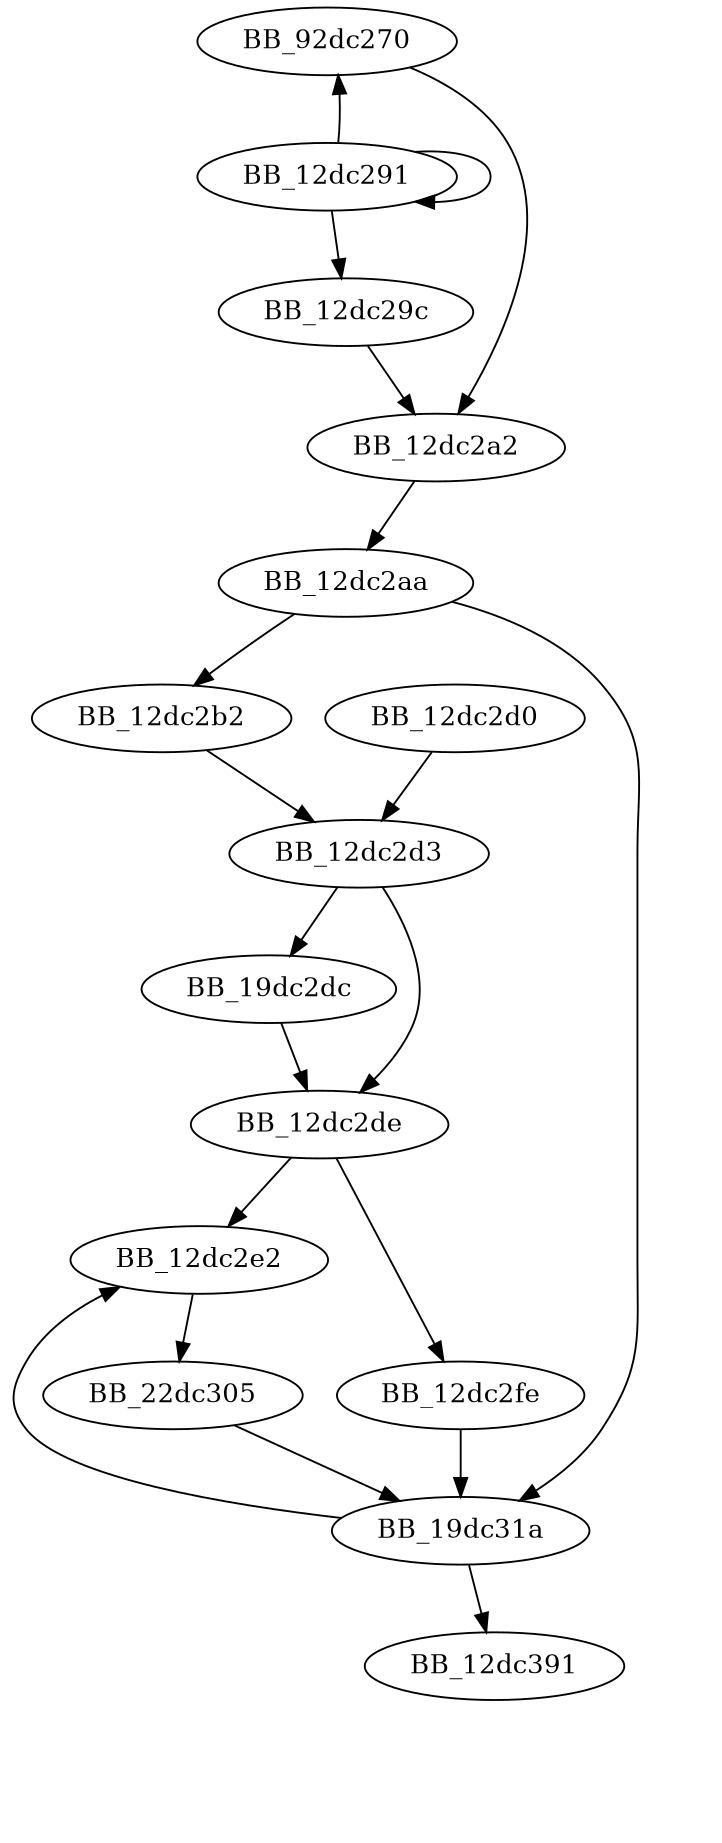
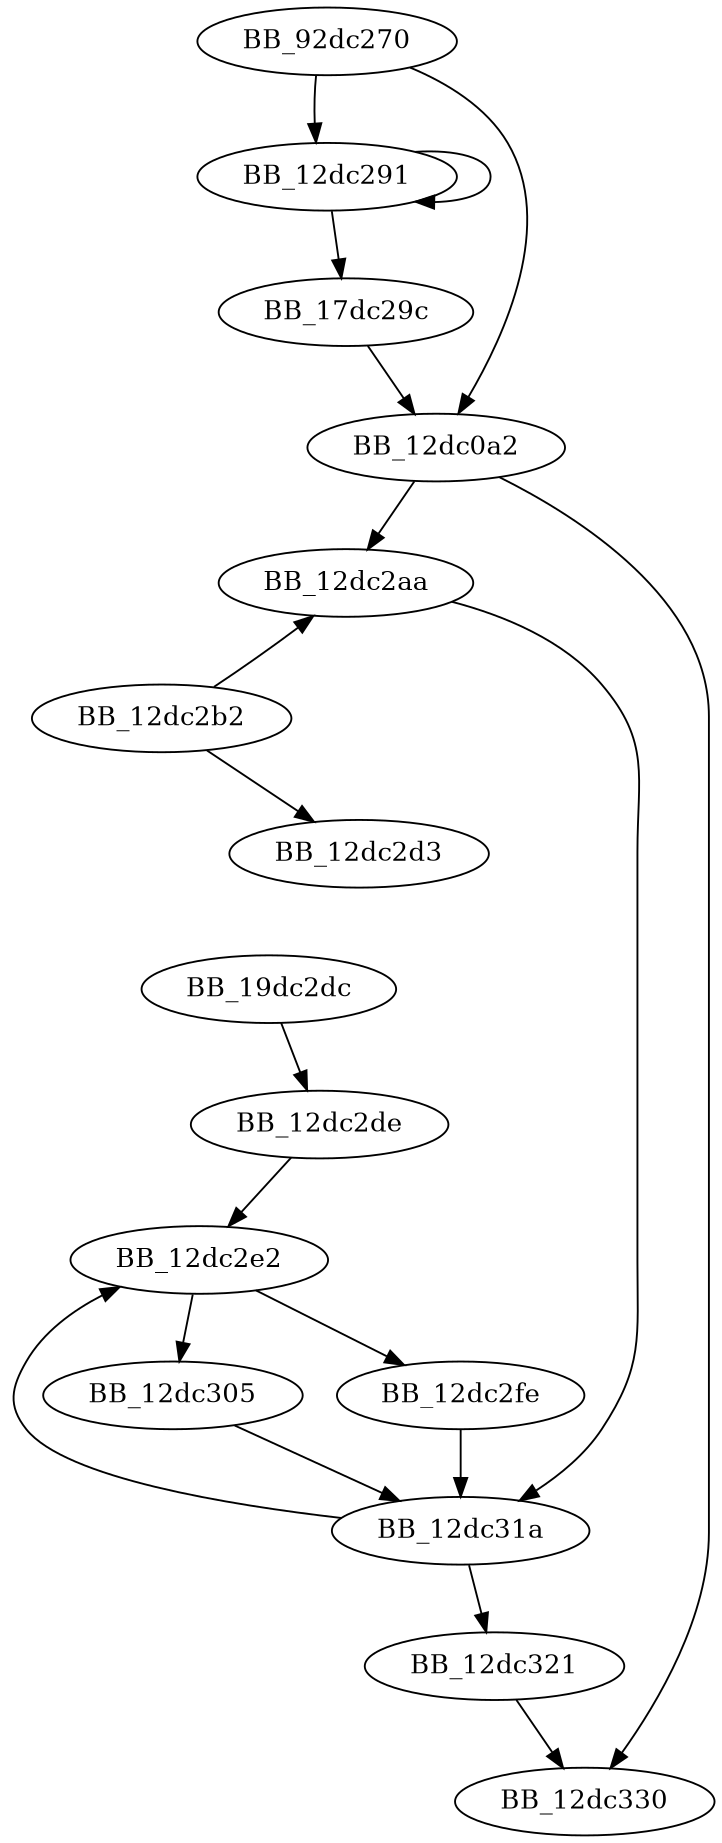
  digraph {
    n1 [label=BB_92dc270]
    BB_12dc291
-   BB_12dc2a2
-   BB_12dc29c
+   BB_12dc2a2 [label=BB_12dc0a2]
+   BB_12dc29c [label=BB_17dc29c]
    BB_12dc2aa
+   BB_12dc330
    BB_12dc2b2
-   BB_12dc31a [label=BB_19dc31a]
+   BB_12dc31a
    BB_12dc2d3
    n10 [label=BB_19dc2dc]
    BB_12dc2de
    BB_12dc2e2
-   BB_12dc2d0
    BB_12dc2fe
-   BB_12dc305 [label=BB_22dc305]
-   BB_12dc321 [label=BB_12dc391]
-   BB_12dc291 -> n1
+   BB_12dc305
+   BB_12dc321
+   n1 -> BB_12dc291
    n1 -> BB_12dc2a2
    BB_12dc291 -> BB_12dc291
    BB_12dc291 -> BB_12dc29c
    BB_12dc2a2 -> BB_12dc2aa
+   BB_12dc2a2 -> BB_12dc330
    BB_12dc29c -> BB_12dc2a2
-   BB_12dc2aa -> BB_12dc2b2
+   BB_12dc2b2 -> BB_12dc2aa
    BB_12dc2aa -> BB_12dc31a
    BB_12dc2b2 -> BB_12dc2d3
    BB_12dc31a -> BB_12dc2e2
    BB_12dc31a -> BB_12dc321
-   BB_12dc2d3 -> n10
-   BB_12dc2d3 -> BB_12dc2de
    n10 -> BB_12dc2de
    BB_12dc2de -> BB_12dc2e2
-   BB_12dc2de -> BB_12dc2fe
+   BB_12dc2e2 -> BB_12dc2fe
    BB_12dc2e2 -> BB_12dc305
-   BB_12dc2d0 -> BB_12dc2d3
    BB_12dc2fe -> BB_12dc31a
    BB_12dc305 -> BB_12dc31a
+   BB_12dc321 -> BB_12dc330
  }
